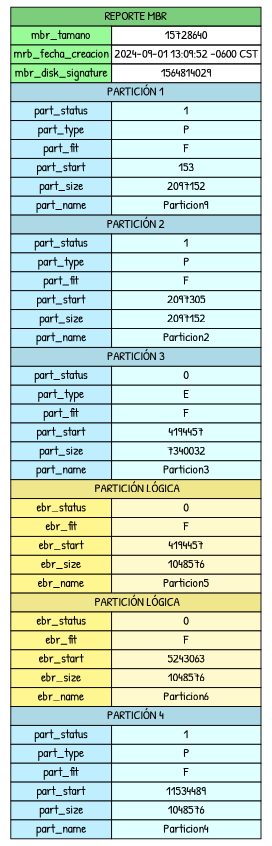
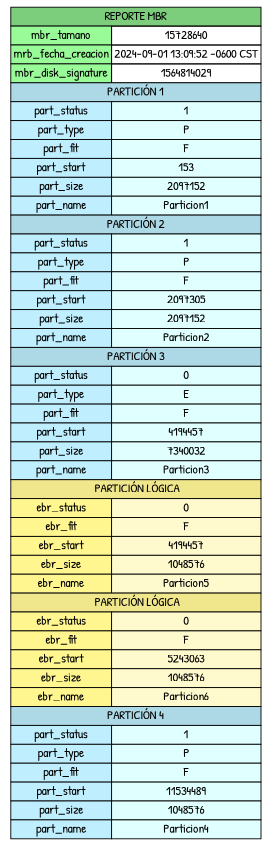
  digraph {
    fontname="Patrick Hand"
-   n1 [label=<             <table border="0" cellborder="1" cellspacing="0">                 <tr><td colspan="2" bgcolor="palegreen3"> REPORTE MBR </td></tr>                 <tr><td bgcolor ="palegreen">mbr_tamano</td><td>15728640</td></tr>                 <tr><td bgcolor ="palegreen">mrb_fecha_creacion</td><td>2024-09-01 13:09:52 -0600 CST</td></tr>                 <tr><td bgcolor ="palegreen">mbr_disk_signature</td><td>1564814029</td></tr>              				<tr><td colspan="2" bgcolor = "lightblue"> PARTICIÓN 1 </td></tr> 				<tr><td bgcolor = "lightblue1">part_status</td><td bgcolor = "lightcyan">1</td></tr> 				<tr><td bgcolor = "lightblue1">part_type</td><td bgcolor = "lightcyan">P</td></tr> 				<tr><td bgcolor = "lightblue1">part_fit</td><td bgcolor = "lightcyan">F</td></tr> 				<tr><td bgcolor = "lightblue1">part_start</td><td bgcolor = "lightcyan">153</td></tr> 				<tr><td bgcolor = "lightblue1">part_size</td><td bgcolor = "lightcyan">2097152</td></tr> 				<tr><td bgcolor = "lightblue1">part_name</td><td bgcolor = "lightcyan">Particion9</td></tr> 			 				<tr><td colspan="2" bgcolor = "lightblue"> PARTICIÓN 2 </td></tr> 				<tr><td bgcolor = "lightblue1">part_status</td><td bgcolor = "lightcyan">1</td></tr> 				<tr><td bgcolor = "lightblue1">part_type</td><td bgcolor = "lightcyan">P</td></tr> 				<tr><td bgcolor = "lightblue1">part_fit</td><td bgcolor = "lightcyan">F</td></tr> 				<tr><td bgcolor = "lightblue1">part_start</td><td bgcolor = "lightcyan">2097305</td></tr> 				<tr><td bgcolor = "lightblue1">part_size</td><td bgcolor = "lightcyan">2097152</td></tr> 				<tr><td bgcolor = "lightblue1">part_name</td><td bgcolor = "lightcyan">Particion2</td></tr> 			 				<tr><td colspan="2" bgcolor = "lightblue"> PARTICIÓN 3 </td></tr> 				<tr><td bgcolor = "lightblue1">part_status</td><td bgcolor = "lightcyan">0</td></tr> 				<tr><td bgcolor = "lightblue1">part_type</td><td bgcolor = "lightcyan">E</td></tr> 				<tr><td bgcolor = "lightblue1">part_fit</td><td bgcolor = "lightcyan">F</td></tr> 				<tr><td bgcolor = "lightblue1">part_start</td><td bgcolor = "lightcyan">4194457</td></tr> 				<tr><td bgcolor = "lightblue1">part_size</td><td bgcolor = "lightcyan">7340032</td></tr> 				<tr><td bgcolor = "lightblue1">part_name</td><td bgcolor = "lightcyan">Particion3</td></tr> 			 					<tr><td colspan="2" bgcolor="khaki"> PARTICIÓN LÓGICA</td></tr> 					<tr><td bgcolor="khaki1">ebr_status</td><td bgcolor="lemonchiffon">0</td></tr> 					<tr><td bgcolor="khaki1">ebr_fit</td><td bgcolor="lemonchiffon">F</td></tr> 					<tr><td bgcolor="khaki1">ebr_start</td><td bgcolor="lemonchiffon">4194457</td></tr> 					<tr><td bgcolor="khaki1">ebr_size</td><td bgcolor="lemonchiffon">1048576</td></tr> 					<tr><td bgcolor="khaki1">ebr_name</td><td bgcolor="lemonchiffon">Particion5</td></tr> 				 					<tr><td colspan="2" bgcolor="khaki"> PARTICIÓN LÓGICA</td></tr> 					<tr><td bgcolor="khaki1">ebr_status</td><td bgcolor="lemonchiffon">0</td></tr> 					<tr><td bgcolor="khaki1">ebr_fit</td><td bgcolor="lemonchiffon">F</td></tr> 					<tr><td bgcolor="khaki1">ebr_start</td><td bgcolor="lemonchiffon">5243063</td></tr> 					<tr><td bgcolor="khaki1">ebr_size</td><td bgcolor="lemonchiffon">1048576</td></tr> 					<tr><td bgcolor="khaki1">ebr_name</td><td bgcolor="lemonchiffon">Particion6</td></tr> 				 				<tr><td colspan="2" bgcolor = "lightblue"> PARTICIÓN 4 </td></tr> 				<tr><td bgcolor = "lightblue1">part_status</td><td bgcolor = "lightcyan">1</td></tr> 				<tr><td bgcolor = "lightblue1">part_type</td><td bgcolor = "lightcyan">P</td></tr> 				<tr><td bgcolor = "lightblue1">part_fit</td><td bgcolor = "lightcyan">F</td></tr> 				<tr><td bgcolor = "lightblue1">part_start</td><td bgcolor = "lightcyan">11534489</td></tr> 				<tr><td bgcolor = "lightblue1">part_size</td><td bgcolor = "lightcyan">1048576</td></tr> 				<tr><td bgcolor = "lightblue1">part_name</td><td bgcolor = "lightcyan">Particion4</td></tr> 			</table>> shape=plaintext fontname="Patrick Hand"]
+   n1 [label=<             <table border="0" cellborder="1" cellspacing="0">                 <tr><td colspan="2" bgcolor="palegreen3"> REPORTE MBR </td></tr>                 <tr><td bgcolor ="palegreen">mbr_tamano</td><td>15728640</td></tr>                 <tr><td bgcolor ="palegreen">mrb_fecha_creacion</td><td>2024-09-01 13:09:52 -0600 CST</td></tr>                 <tr><td bgcolor ="palegreen">mbr_disk_signature</td><td>1564814029</td></tr>              				<tr><td colspan="2" bgcolor = "lightblue"> PARTICIÓN 1 </td></tr> 				<tr><td bgcolor = "lightblue1">part_status</td><td bgcolor = "lightcyan">1</td></tr> 				<tr><td bgcolor = "lightblue1">part_type</td><td bgcolor = "lightcyan">P</td></tr> 				<tr><td bgcolor = "lightblue1">part_fit</td><td bgcolor = "lightcyan">F</td></tr> 				<tr><td bgcolor = "lightblue1">part_start</td><td bgcolor = "lightcyan">153</td></tr> 				<tr><td bgcolor = "lightblue1">part_size</td><td bgcolor = "lightcyan">2097152</td></tr> 				<tr><td bgcolor = "lightblue1">part_name</td><td bgcolor = "lightcyan">Particion1</td></tr> 			 				<tr><td colspan="2" bgcolor = "lightblue"> PARTICIÓN 2 </td></tr> 				<tr><td bgcolor = "lightblue1">part_status</td><td bgcolor = "lightcyan">1</td></tr> 				<tr><td bgcolor = "lightblue1">part_type</td><td bgcolor = "lightcyan">P</td></tr> 				<tr><td bgcolor = "lightblue1">part_fit</td><td bgcolor = "lightcyan">F</td></tr> 				<tr><td bgcolor = "lightblue1">part_start</td><td bgcolor = "lightcyan">2097305</td></tr> 				<tr><td bgcolor = "lightblue1">part_size</td><td bgcolor = "lightcyan">2097152</td></tr> 				<tr><td bgcolor = "lightblue1">part_name</td><td bgcolor = "lightcyan">Particion2</td></tr> 			 				<tr><td colspan="2" bgcolor = "lightblue"> PARTICIÓN 3 </td></tr> 				<tr><td bgcolor = "lightblue1">part_status</td><td bgcolor = "lightcyan">0</td></tr> 				<tr><td bgcolor = "lightblue1">part_type</td><td bgcolor = "lightcyan">E</td></tr> 				<tr><td bgcolor = "lightblue1">part_fit</td><td bgcolor = "lightcyan">F</td></tr> 				<tr><td bgcolor = "lightblue1">part_start</td><td bgcolor = "lightcyan">4194457</td></tr> 				<tr><td bgcolor = "lightblue1">part_size</td><td bgcolor = "lightcyan">7340032</td></tr> 				<tr><td bgcolor = "lightblue1">part_name</td><td bgcolor = "lightcyan">Particion3</td></tr> 			 					<tr><td colspan="2" bgcolor="khaki"> PARTICIÓN LÓGICA</td></tr> 					<tr><td bgcolor="khaki1">ebr_status</td><td bgcolor="lemonchiffon">0</td></tr> 					<tr><td bgcolor="khaki1">ebr_fit</td><td bgcolor="lemonchiffon">F</td></tr> 					<tr><td bgcolor="khaki1">ebr_start</td><td bgcolor="lemonchiffon">4194457</td></tr> 					<tr><td bgcolor="khaki1">ebr_size</td><td bgcolor="lemonchiffon">1048576</td></tr> 					<tr><td bgcolor="khaki1">ebr_name</td><td bgcolor="lemonchiffon">Particion5</td></tr> 				 					<tr><td colspan="2" bgcolor="khaki"> PARTICIÓN LÓGICA</td></tr> 					<tr><td bgcolor="khaki1">ebr_status</td><td bgcolor="lemonchiffon">0</td></tr> 					<tr><td bgcolor="khaki1">ebr_fit</td><td bgcolor="lemonchiffon">F</td></tr> 					<tr><td bgcolor="khaki1">ebr_start</td><td bgcolor="lemonchiffon">5243063</td></tr> 					<tr><td bgcolor="khaki1">ebr_size</td><td bgcolor="lemonchiffon">1048576</td></tr> 					<tr><td bgcolor="khaki1">ebr_name</td><td bgcolor="lemonchiffon">Particion6</td></tr> 				 				<tr><td colspan="2" bgcolor = "lightblue"> PARTICIÓN 4 </td></tr> 				<tr><td bgcolor = "lightblue1">part_status</td><td bgcolor = "lightcyan">1</td></tr> 				<tr><td bgcolor = "lightblue1">part_type</td><td bgcolor = "lightcyan">P</td></tr> 				<tr><td bgcolor = "lightblue1">part_fit</td><td bgcolor = "lightcyan">F</td></tr> 				<tr><td bgcolor = "lightblue1">part_start</td><td bgcolor = "lightcyan">11534489</td></tr> 				<tr><td bgcolor = "lightblue1">part_size</td><td bgcolor = "lightcyan">1048576</td></tr> 				<tr><td bgcolor = "lightblue1">part_name</td><td bgcolor = "lightcyan">Particion4</td></tr> 			</table>> shape=plaintext fontname="Patrick Hand"]
  }
